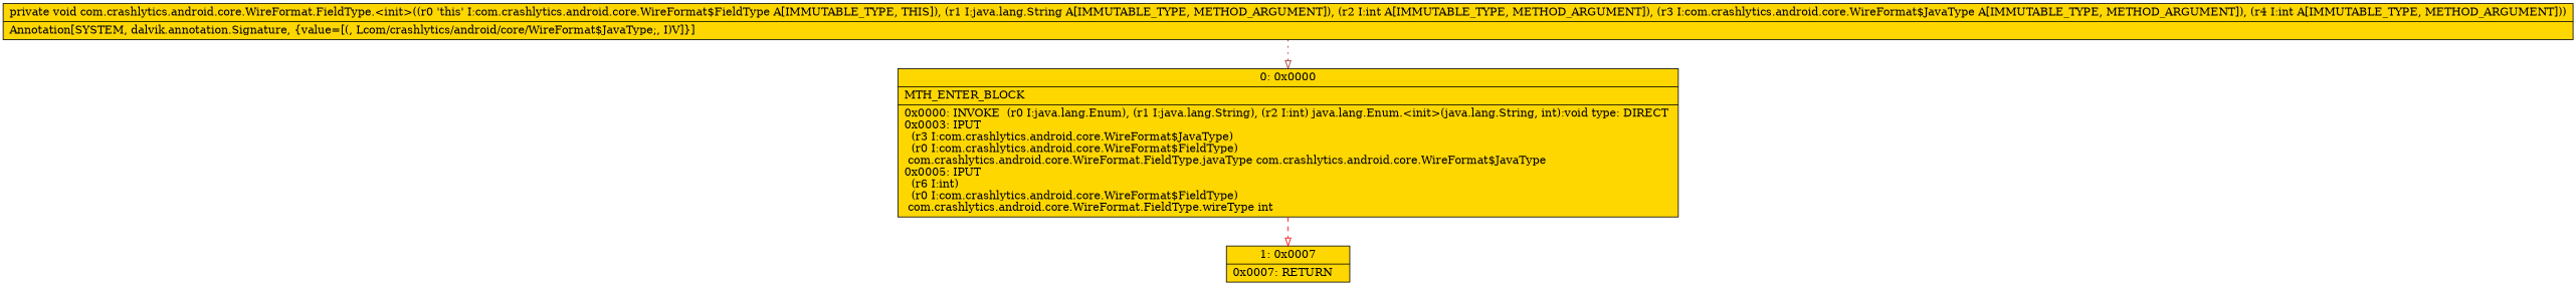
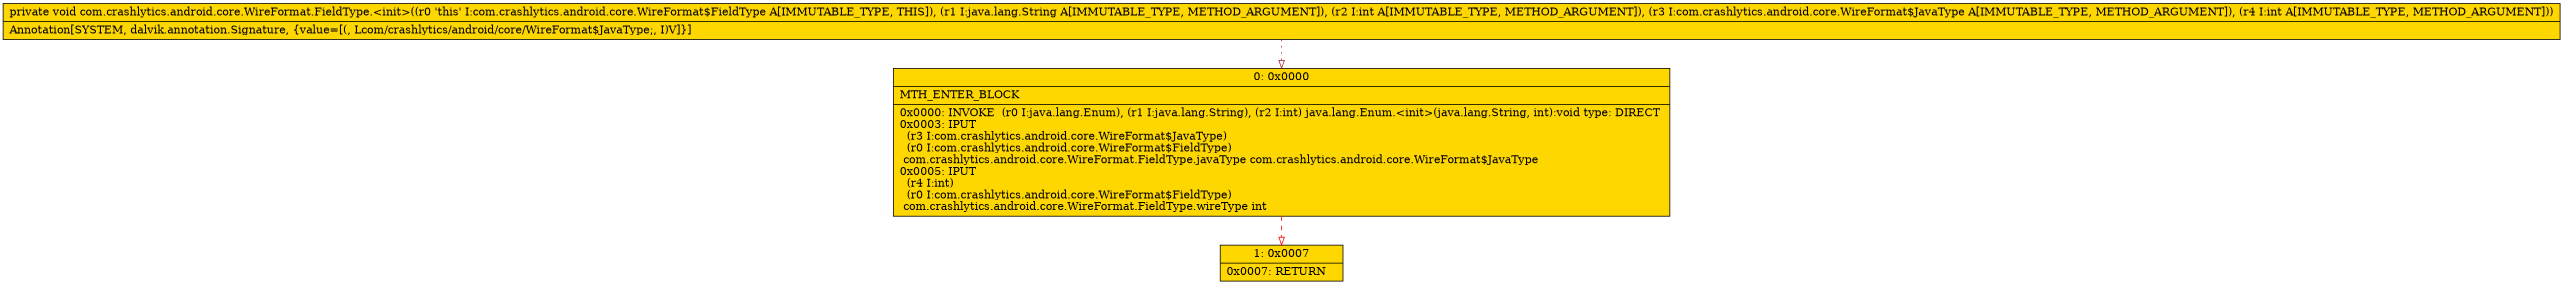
  digraph {
    node [shape=record style=filled fillcolor=gold]
    edge [arrowhead=onormal]
-   n1 [label="{0\:\ 0x0000|MTH_ENTER_BLOCK\l|0x0000: INVOKE  (r0 I:java.lang.Enum), (r1 I:java.lang.String), (r2 I:int) java.lang.Enum.\<init\>(java.lang.String, int):void type: DIRECT \l0x0003: IPUT  \l  (r3 I:com.crashlytics.android.core.WireFormat$JavaType)\l  (r0 I:com.crashlytics.android.core.WireFormat$FieldType)\l com.crashlytics.android.core.WireFormat.FieldType.javaType com.crashlytics.android.core.WireFormat$JavaType \l0x0005: IPUT  \l  (r6 I:int)\l  (r0 I:com.crashlytics.android.core.WireFormat$FieldType)\l com.crashlytics.android.core.WireFormat.FieldType.wireType int \l}"]
+   n1 [label="{0\:\ 0x0000|MTH_ENTER_BLOCK\l|0x0000: INVOKE  (r0 I:java.lang.Enum), (r1 I:java.lang.String), (r2 I:int) java.lang.Enum.\<init\>(java.lang.String, int):void type: DIRECT \l0x0003: IPUT  \l  (r3 I:com.crashlytics.android.core.WireFormat$JavaType)\l  (r0 I:com.crashlytics.android.core.WireFormat$FieldType)\l com.crashlytics.android.core.WireFormat.FieldType.javaType com.crashlytics.android.core.WireFormat$JavaType \l0x0005: IPUT  \l  (r4 I:int)\l  (r0 I:com.crashlytics.android.core.WireFormat$FieldType)\l com.crashlytics.android.core.WireFormat.FieldType.wireType int \l}"]
    n2 [label="{1\:\ 0x0007|0x0007: RETURN   \l}"]
    n3 [label="{private void com.crashlytics.android.core.WireFormat.FieldType.\<init\>((r0 'this' I:com.crashlytics.android.core.WireFormat$FieldType A[IMMUTABLE_TYPE, THIS]), (r1 I:java.lang.String A[IMMUTABLE_TYPE, METHOD_ARGUMENT]), (r2 I:int A[IMMUTABLE_TYPE, METHOD_ARGUMENT]), (r3 I:com.crashlytics.android.core.WireFormat$JavaType A[IMMUTABLE_TYPE, METHOD_ARGUMENT]), (r4 I:int A[IMMUTABLE_TYPE, METHOD_ARGUMENT]))  | Annotation[SYSTEM, dalvik.annotation.Signature, \{value=[(, Lcom\/crashlytics\/android\/core\/WireFormat$JavaType;, I)V]\}]\l}"]
    n1 -> n2 [color=red style=dashed]
    n3 -> n1 [color=brown style=dotted]
  }
